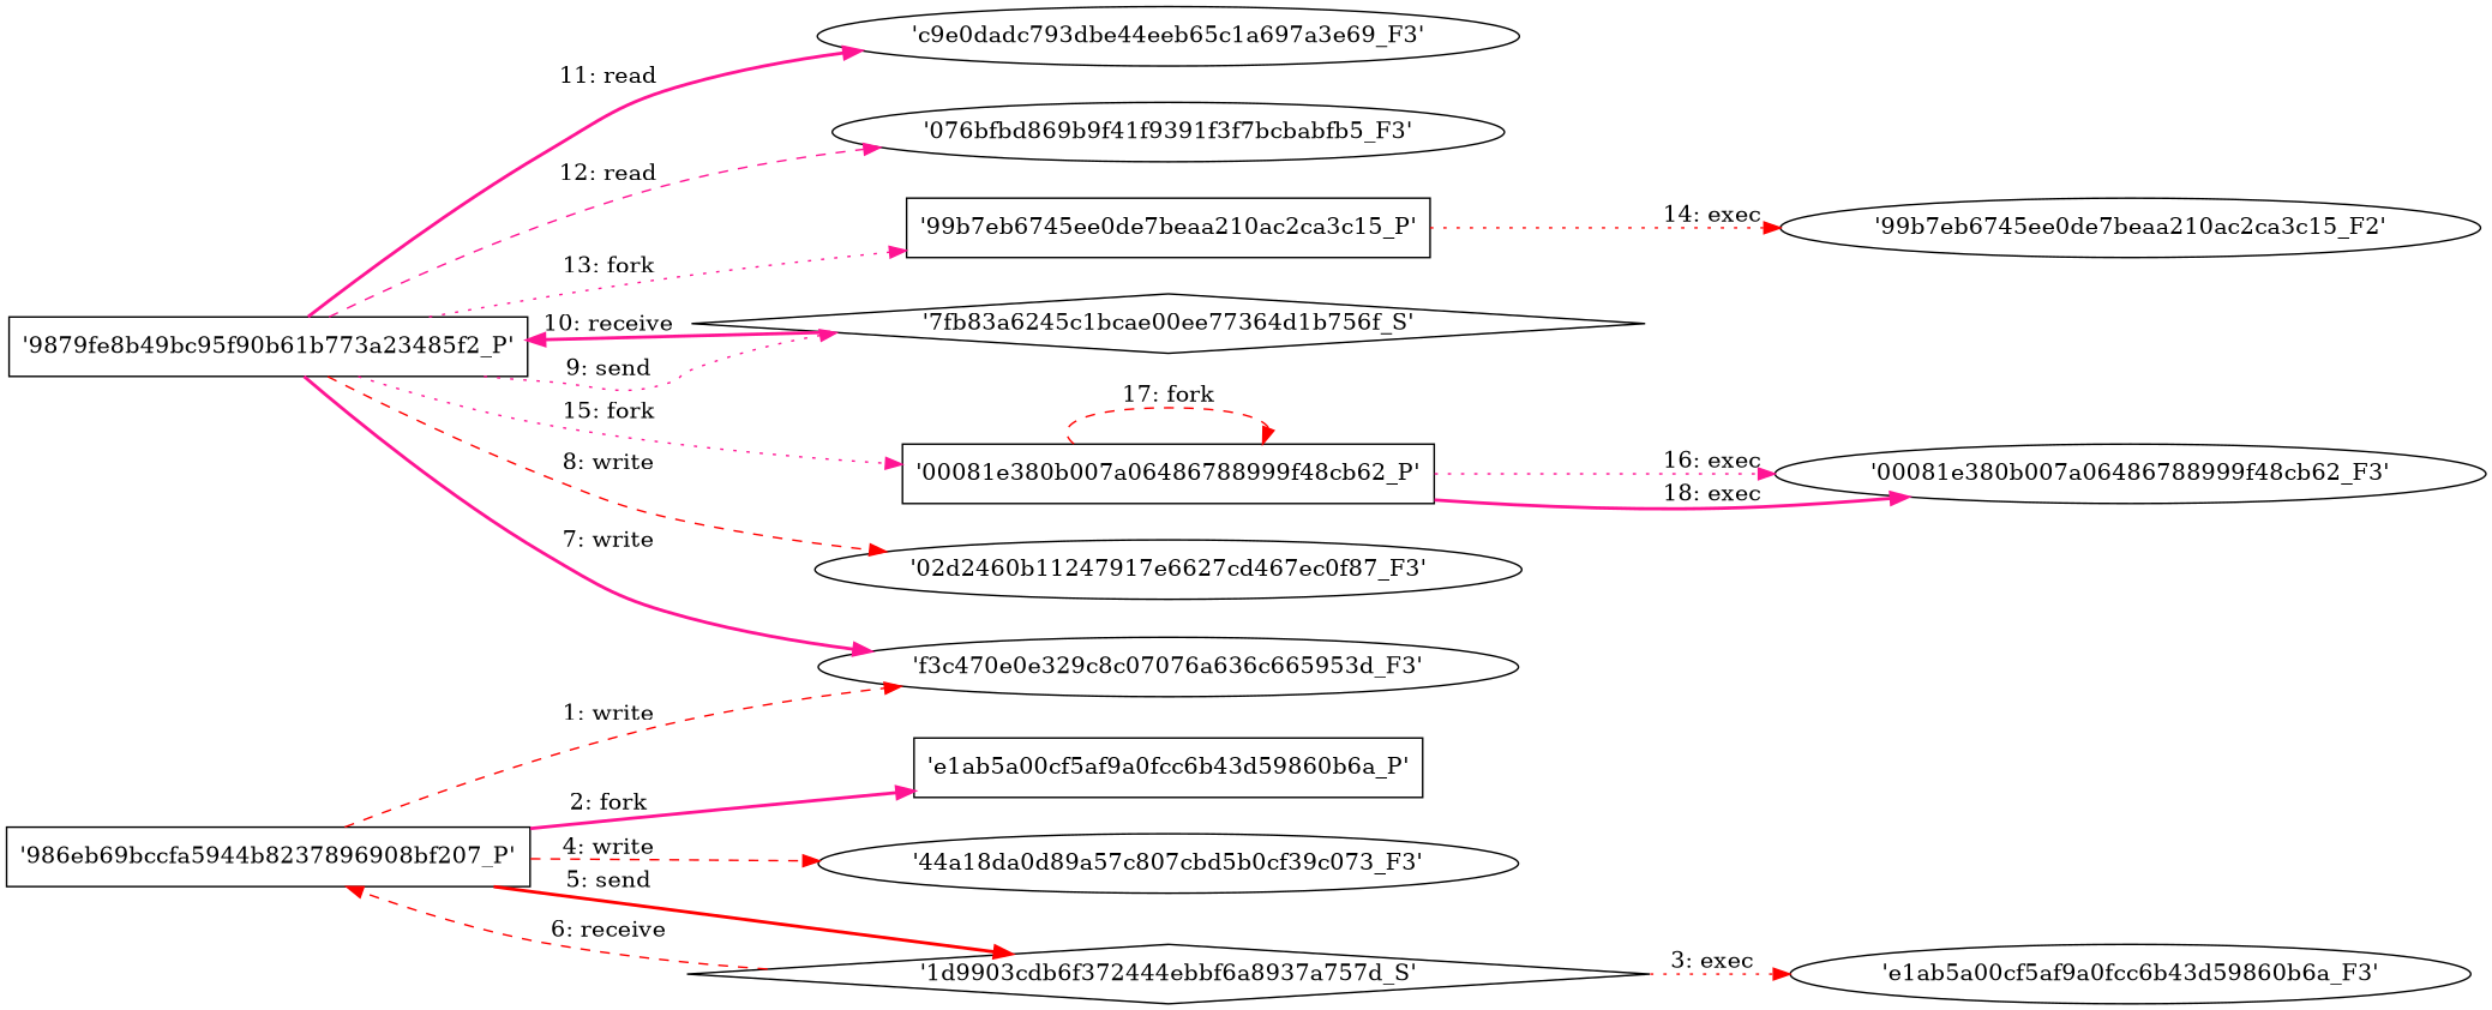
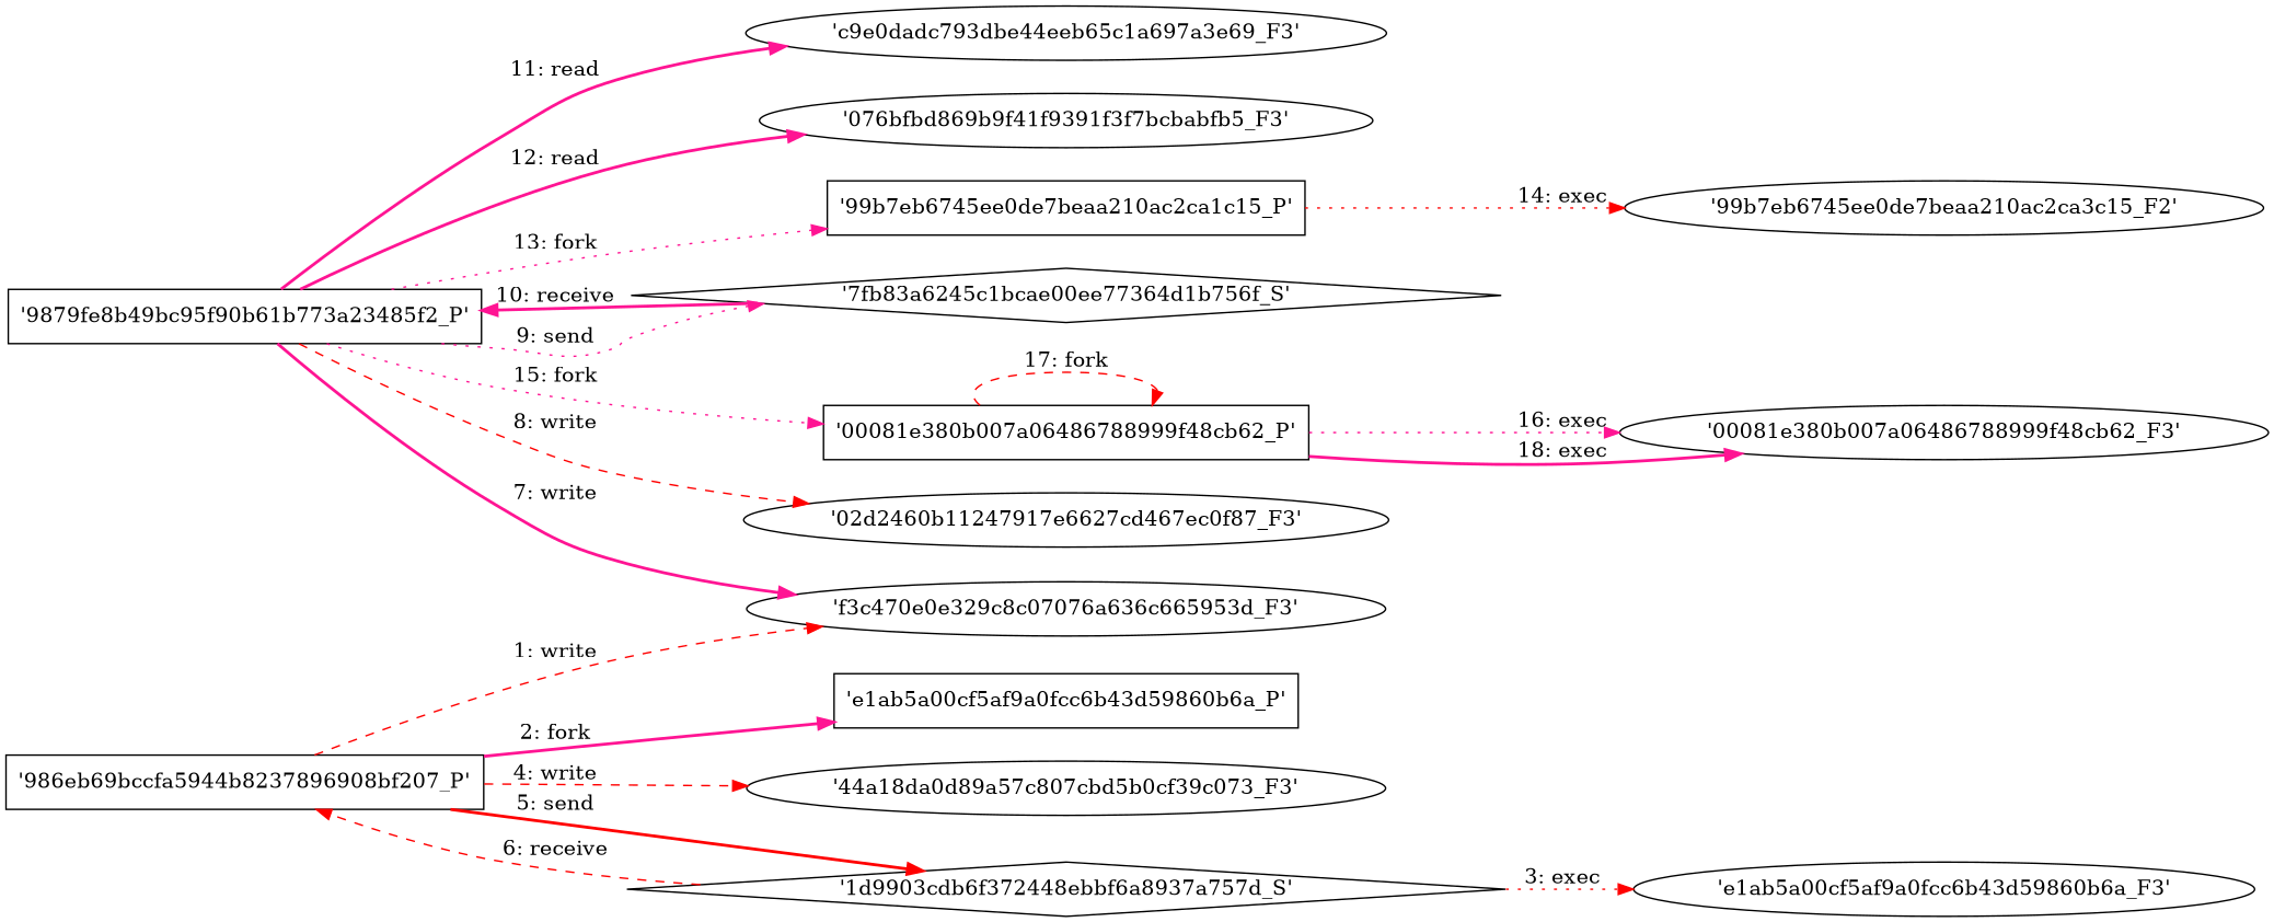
  digraph {
    engine=neato
    fixedsize=false
    fontsize=10
    nodesep=0.3
    rankdir=LR
    ranksep=0
    splines=true
    node [node_type=Process shape=ellipse]
    edge [color=deeppink style=dashed]
    "'986eb69bccfa5944b8237896908bf207_P'" [shape=box]
    "'f3c470e0e329c8c07076a636c665953d_F3'" [node_type=file]
    "'e1ab5a00cf5af9a0fcc6b43d59860b6a_P'" [shape=box]
    "'44a18da0d89a57c807cbd5b0cf39c073_F3'" [node_type=file]
-   "'1d9903cdb6f372448ebbf6a8937a757d_S'" [node_type=Socket shape=diamond label="'1d9903cdb6f372444ebbf6a8937a757d_S'"]
+   "'1d9903cdb6f372448ebbf6a8937a757d_S'" [node_type=Socket shape=diamond]
    "'e1ab5a00cf5af9a0fcc6b43d59860b6a_F3'" [node_type=File]
    "'9879fe8b49bc95f90b61b773a23485f2_P'" [shape=box]
    "'02d2460b11247917e6627cd467ec0f87_F3'" [node_type=file]
    "'7fb83a6245c1bcae00ee77364d1b756f_S'" [node_type=Socket shape=diamond]
    "'c9e0dadc793dbe44eeb65c1a697a3e69_F3'" [node_type=file]
    "'076bfbd869b9f41f9391f3f7bcbabfb5_F3'" [node_type=file]
-   "'99b7eb6745ee0de7beaa210ac2ca3c15_P'" [shape=box]
+   "'99b7eb6745ee0de7beaa210ac2ca3c15_P'" [shape=box label="'99b7eb6745ee0de7beaa210ac2ca1c15_P'"]
    "'00081e380b007a06486788999f48cb62_P'" [shape=box]
    "'99b7eb6745ee0de7beaa210ac2ca3c15_F2'" [node_type=File]
    "'00081e380b007a06486788999f48cb62_F3'" [node_type=File]
    "'986eb69bccfa5944b8237896908bf207_P'" -> "'f3c470e0e329c8c07076a636c665953d_F3'" [color=red label="1: write"]
    "'986eb69bccfa5944b8237896908bf207_P'" -> "'e1ab5a00cf5af9a0fcc6b43d59860b6a_P'" [label="2: fork" style=bold]
    "'986eb69bccfa5944b8237896908bf207_P'" -> "'44a18da0d89a57c807cbd5b0cf39c073_F3'" [color=red label="4: write"]
    "'986eb69bccfa5944b8237896908bf207_P'" -> "'1d9903cdb6f372448ebbf6a8937a757d_S'" [color=red label="5: send" style=bold]
    "'1d9903cdb6f372448ebbf6a8937a757d_S'" -> "'986eb69bccfa5944b8237896908bf207_P'" [color=red label="6: receive"]
    "'1d9903cdb6f372448ebbf6a8937a757d_S'" -> "'e1ab5a00cf5af9a0fcc6b43d59860b6a_F3'" [color=red label="3: exec" style=dotted]
    "'9879fe8b49bc95f90b61b773a23485f2_P'" -> "'f3c470e0e329c8c07076a636c665953d_F3'" [label="7: write" style=bold]
    "'9879fe8b49bc95f90b61b773a23485f2_P'" -> "'02d2460b11247917e6627cd467ec0f87_F3'" [color=red label="8: write"]
    "'9879fe8b49bc95f90b61b773a23485f2_P'" -> "'7fb83a6245c1bcae00ee77364d1b756f_S'" [label="9: send" style=dotted]
    "'9879fe8b49bc95f90b61b773a23485f2_P'" -> "'c9e0dadc793dbe44eeb65c1a697a3e69_F3'" [label="11: read" style=bold]
-   "'9879fe8b49bc95f90b61b773a23485f2_P'" -> "'076bfbd869b9f41f9391f3f7bcbabfb5_F3'" [label="12: read"]
+   "'9879fe8b49bc95f90b61b773a23485f2_P'" -> "'076bfbd869b9f41f9391f3f7bcbabfb5_F3'" [label="12: read" style=bold]
    "'9879fe8b49bc95f90b61b773a23485f2_P'" -> "'99b7eb6745ee0de7beaa210ac2ca3c15_P'" [label="13: fork" style=dotted]
    "'9879fe8b49bc95f90b61b773a23485f2_P'" -> "'00081e380b007a06486788999f48cb62_P'" [label="15: fork" style=dotted]
    "'7fb83a6245c1bcae00ee77364d1b756f_S'" -> "'9879fe8b49bc95f90b61b773a23485f2_P'" [label="10: receive" style=bold]
    "'99b7eb6745ee0de7beaa210ac2ca3c15_P'" -> "'99b7eb6745ee0de7beaa210ac2ca3c15_F2'" [color=red label="14: exec" style=dotted]
    "'00081e380b007a06486788999f48cb62_P'" -> "'00081e380b007a06486788999f48cb62_P'" [color=red label="17: fork"]
    "'00081e380b007a06486788999f48cb62_P'" -> "'00081e380b007a06486788999f48cb62_F3'" [label="16: exec" style=dotted]
    "'00081e380b007a06486788999f48cb62_P'" -> "'00081e380b007a06486788999f48cb62_F3'" [label="18: exec" style=bold]
  }
